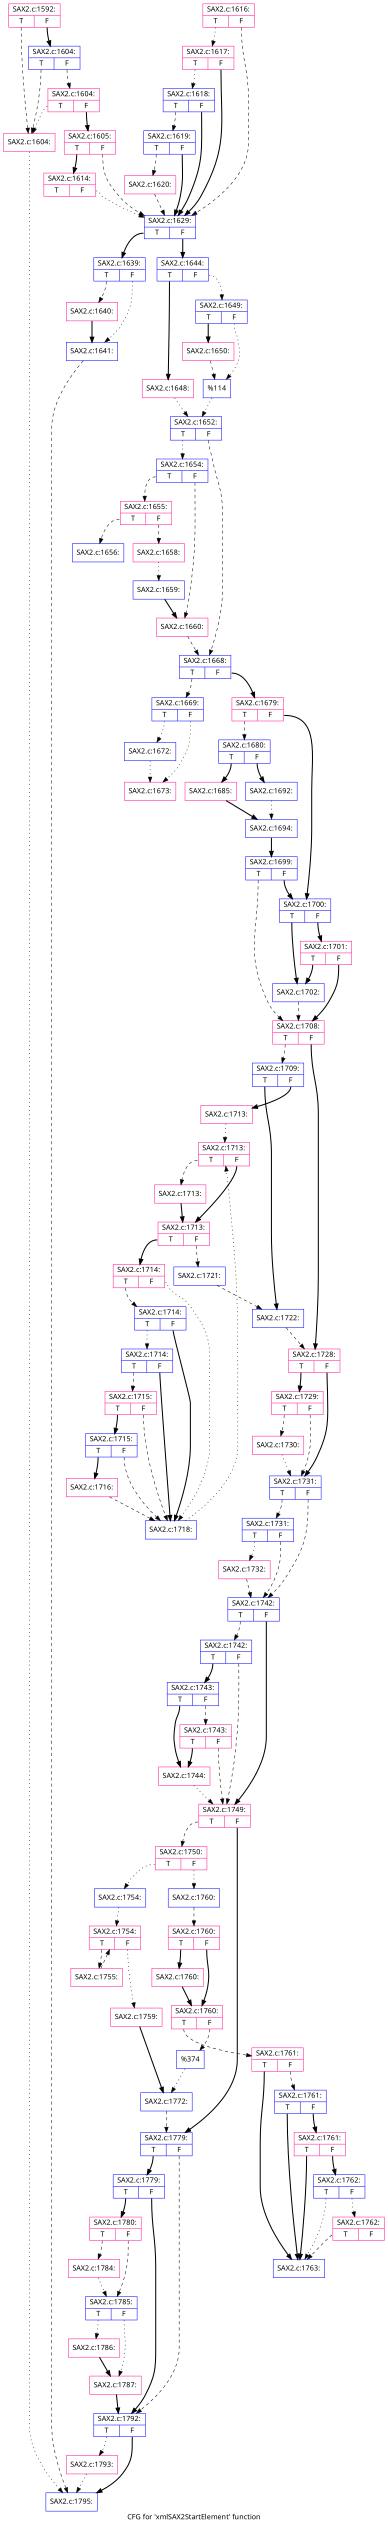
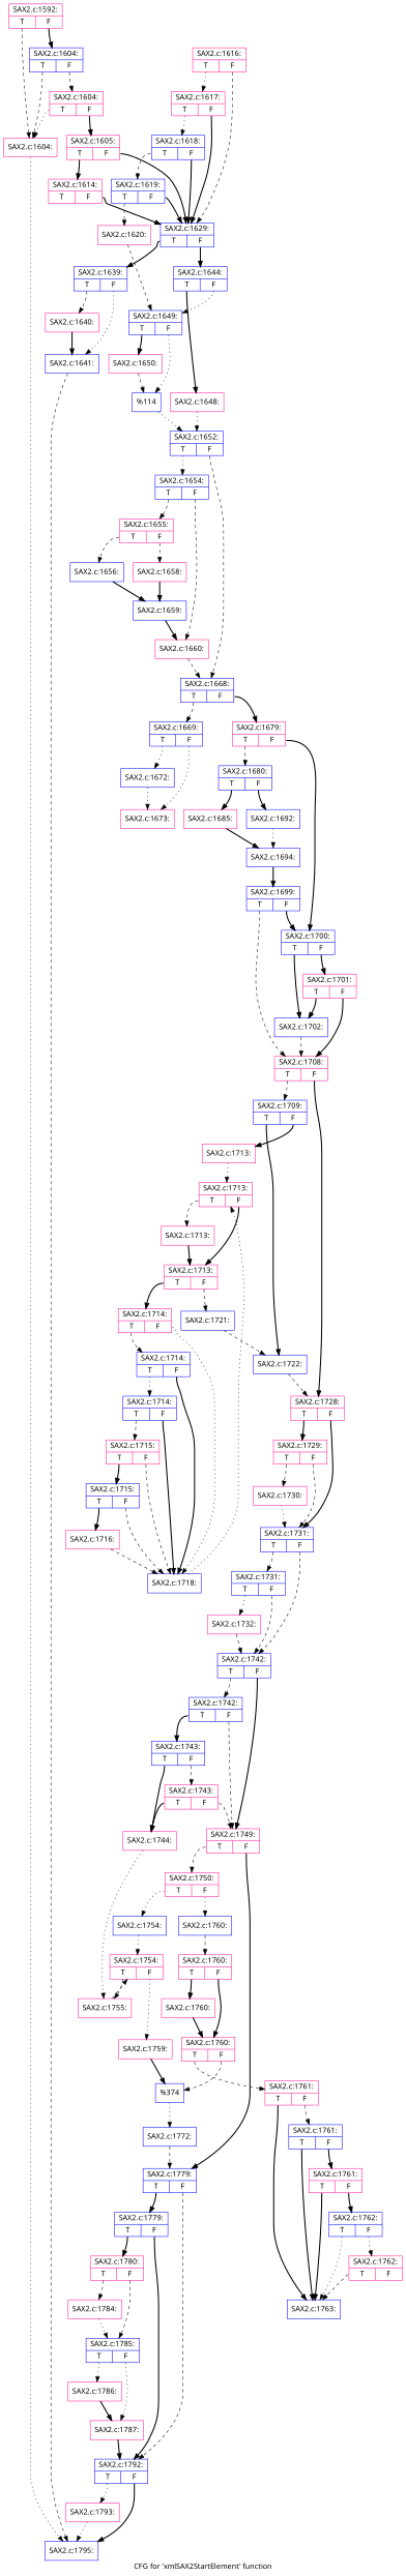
  digraph {
    fontname="Noto Sans"
    label="CFG for 'xmlSAX2StartElement' function"
    node [color=deeppink fontname="Noto Sans" shape=record]
    edge [fontname="Noto Sans" style=bold tailport=s0]
    n1 [label="{SAX2.c:1592:|{<s0>T|<s1>F}}"]
    n2 [label="{SAX2.c:1604:}"]
    n3 [color=blue label="{SAX2.c:1604:|{<s0>T|<s1>F}}"]
    n4 [color=blue label="{SAX2.c:1795:}"]
    n5 [label="{SAX2.c:1604:|{<s0>T|<s1>F}}"]
    n6 [label="{SAX2.c:1605:|{<s0>T|<s1>F}}"]
    n7 [label="{SAX2.c:1614:|{<s0>T|<s1>F}}"]
    n8 [color=blue label="{SAX2.c:1629:|{<s0>T|<s1>F}}"]
    n9 [color=blue label="{SAX2.c:1639:|{<s0>T|<s1>F}}"]
    n10 [color=blue label="{SAX2.c:1644:|{<s0>T|<s1>F}}"]
    n11 [label="{SAX2.c:1640:}"]
    n12 [color=blue label="{SAX2.c:1641:}"]
    n13 [label="{SAX2.c:1648:}"]
    n14 [color=blue label="{SAX2.c:1649:|{<s0>T|<s1>F}}"]
    n15 [label="{SAX2.c:1620:}"]
    n16 [label="{SAX2.c:1616:|{<s0>T|<s1>F}}"]
    n17 [label="{SAX2.c:1617:|{<s0>T|<s1>F}}"]
    n18 [color=blue label="{SAX2.c:1618:|{<s0>T|<s1>F}}"]
    n19 [color=blue label="{SAX2.c:1619:|{<s0>T|<s1>F}}"]
    n20 [color=blue label="{SAX2.c:1652:|{<s0>T|<s1>F}}"]
    n21 [label="{SAX2.c:1650:}"]
    n22 [color=blue label="{%114}"]
    n23 [color=blue label="{SAX2.c:1654:|{<s0>T|<s1>F}}"]
    n24 [color=blue label="{SAX2.c:1668:|{<s0>T|<s1>F}}"]
    n25 [label="{SAX2.c:1655:|{<s0>T|<s1>F}}"]
    n26 [label="{SAX2.c:1660:}"]
    n27 [color=blue label="{SAX2.c:1669:|{<s0>T|<s1>F}}"]
    n28 [label="{SAX2.c:1679:|{<s0>T|<s1>F}}"]
    n29 [color=blue label="{SAX2.c:1656:}"]
    n30 [label="{SAX2.c:1658:}"]
    n31 [color=blue label="{SAX2.c:1672:}"]
    n32 [label="{SAX2.c:1673:}"]
    n33 [color=blue label="{SAX2.c:1680:|{<s0>T|<s1>F}}"]
    n34 [color=blue label="{SAX2.c:1700:|{<s0>T|<s1>F}}"]
    n35 [color=blue label="{SAX2.c:1659:}"]
    n36 [label="{SAX2.c:1685:}"]
    n37 [color=blue label="{SAX2.c:1692:}"]
    n38 [color=blue label="{SAX2.c:1699:|{<s0>T|<s1>F}}"]
    n39 [label="{SAX2.c:1708:|{<s0>T|<s1>F}}"]
    n40 [color=blue label="{SAX2.c:1694:}"]
    n41 [color=blue label="{SAX2.c:1709:|{<s0>T|<s1>F}}"]
    n42 [label="{SAX2.c:1728:|{<s0>T|<s1>F}}"]
    n43 [color=blue label="{SAX2.c:1702:}"]
    n44 [label="{SAX2.c:1701:|{<s0>T|<s1>F}}"]
    n45 [color=blue label="{SAX2.c:1722:}"]
    n46 [label="{SAX2.c:1713:}"]
    n47 [label="{SAX2.c:1729:|{<s0>T|<s1>F}}"]
    n48 [color=blue label="{SAX2.c:1731:|{<s0>T|<s1>F}}"]
    n49 [label="{SAX2.c:1713:|{<s0>T|<s1>F}}"]
    n50 [label="{SAX2.c:1730:}"]
    n51 [color=blue label="{SAX2.c:1731:|{<s0>T|<s1>F}}"]
    n52 [color=blue label="{SAX2.c:1742:|{<s0>T|<s1>F}}"]
    n53 [label="{SAX2.c:1713:}"]
    n54 [label="{SAX2.c:1713:|{<s0>T|<s1>F}}"]
    n55 [label="{SAX2.c:1714:|{<s0>T|<s1>F}}"]
    n56 [color=blue label="{SAX2.c:1721:}"]
    n57 [color=blue label="{SAX2.c:1714:|{<s0>T|<s1>F}}"]
    n58 [color=blue label="{SAX2.c:1718:}"]
    n59 [color=blue label="{SAX2.c:1714:|{<s0>T|<s1>F}}"]
    n60 [label="{SAX2.c:1715:|{<s0>T|<s1>F}}"]
    n61 [color=blue label="{SAX2.c:1715:|{<s0>T|<s1>F}}"]
    n62 [label="{SAX2.c:1716:}"]
    n63 [label="{SAX2.c:1732:}"]
    n64 [color=blue label="{SAX2.c:1742:|{<s0>T|<s1>F}}"]
    n65 [label="{SAX2.c:1749:|{<s0>T|<s1>F}}"]
    n66 [color=blue label="{SAX2.c:1743:|{<s0>T|<s1>F}}"]
    n67 [label="{SAX2.c:1750:|{<s0>T|<s1>F}}"]
    n68 [color=blue label="{SAX2.c:1779:|{<s0>T|<s1>F}}"]
    n69 [label="{SAX2.c:1744:}"]
    n70 [label="{SAX2.c:1743:|{<s0>T|<s1>F}}"]
    n71 [color=blue label="{SAX2.c:1754:}"]
    n72 [color=blue label="{SAX2.c:1760:}"]
    n73 [color=blue label="{SAX2.c:1779:|{<s0>T|<s1>F}}"]
    n74 [color=blue label="{SAX2.c:1792:|{<s0>T|<s1>F}}"]
    n75 [label="{SAX2.c:1754:|{<s0>T|<s1>F}}"]
    n76 [label="{SAX2.c:1760:|{<s0>T|<s1>F}}"]
    n77 [label="{SAX2.c:1780:|{<s0>T|<s1>F}}"]
    n78 [label="{SAX2.c:1793:}"]
    n79 [label="{SAX2.c:1755:}"]
    n80 [label="{SAX2.c:1759:}"]
    n81 [label="{SAX2.c:1760:}"]
    n82 [label="{SAX2.c:1760:|{<s0>T|<s1>F}}"]
    n83 [color=blue label="{SAX2.c:1772:}"]
    n84 [label="{SAX2.c:1761:|{<s0>T|<s1>F}}"]
    n85 [color=blue label="{%374}"]
    n86 [color=blue label="{SAX2.c:1763:}"]
    n87 [color=blue label="{SAX2.c:1761:|{<s0>T|<s1>F}}"]
    n88 [label="{SAX2.c:1761:|{<s0>T|<s1>F}}"]
    n89 [color=blue label="{SAX2.c:1762:|{<s0>T|<s1>F}}"]
    n90 [label="{SAX2.c:1762:|{<s0>T|<s1>F}}"]
    n91 [label="{SAX2.c:1784:}"]
    n92 [color=blue label="{SAX2.c:1785:|{<s0>T|<s1>F}}"]
    n93 [label="{SAX2.c:1786:}"]
    n94 [label="{SAX2.c:1787:}"]
    n1 -> n2 [style=dashed]
    n1 -> n3 [tailport=s1]
    n2 -> n4 [style=dotted]
    n3 -> n2 [style=dashed]
    n3 -> n5 [style=dashed tailport=s1]
    n5 -> n2 [style=dotted]
    n5 -> n6 [tailport=s1]
    n6 -> n7
-   n6 -> n8 [style=dashed tailport=s1]
-   n7 -> n8 [style=dotted tailport=s1]
+   n6 -> n8 [tailport=s1]
+   n7 -> n8 [tailport=s1]
    n8 -> n9
    n8 -> n10 [tailport=s1]
    n9 -> n11 [style=dashed]
    n9 -> n12 [style=dotted tailport=s1]
    n10 -> n13
    n10 -> n14 [style=dotted tailport=s1]
    n11 -> n12
    n12 -> n4 [style=dashed]
    n13 -> n20 [style=dotted]
    n14 -> n21
    n14 -> n22 [style=dotted tailport=s1]
-   n15 -> n8 [style=dashed]
+   n15 -> n14 [style=dashed]
    n16 -> n8 [style=dashed tailport=s1]
    n16 -> n17 [style=dotted]
    n17 -> n8 [tailport=s1]
    n17 -> n18 [style=dotted]
    n18 -> n8 [tailport=s1]
    n18 -> n19 [style=dashed]
    n19 -> n8 [tailport=s1]
    n19 -> n15 [style=dashed]
    n20 -> n23 [style=dotted]
    n20 -> n24 [style=dashed tailport=s1]
    n21 -> n22 [style=dashed]
    n22 -> n20 [style=dotted]
    n23 -> n25 [style=dashed]
    n23 -> n26 [style=dashed tailport=s1]
    n24 -> n27 [style=dashed]
    n24 -> n28 [tailport=s1]
    n25 -> n29 [style=dashed]
    n25 -> n30 [style=dashed tailport=s1]
    n26 -> n24 [style=dashed]
    n27 -> n31 [style=dotted]
    n27 -> n32 [style=dotted tailport=s1]
    n28 -> n33 [style=dashed]
    n28 -> n34 [tailport=s1]
-   n30 -> n35 [style=dotted]
+   n29 -> n35
+   n30 -> n35
    n31 -> n32 [style=dotted]
    n33 -> n36
    n33 -> n37 [tailport=s1]
    n34 -> n43
    n34 -> n44 [tailport=s1]
    n35 -> n26
    n36 -> n40
    n37 -> n40 [style=dotted]
    n38 -> n34 [tailport=s1]
    n38 -> n39 [style=dashed]
    n39 -> n41 [style=dashed]
    n39 -> n42 [tailport=s1]
    n40 -> n38
    n41 -> n45
    n41 -> n46 [tailport=s1]
    n42 -> n47
    n42 -> n48 [tailport=s1]
    n43 -> n39 [style=dashed]
    n44 -> n39 [tailport=s1]
    n44 -> n43
    n45 -> n42 [style=dashed]
    n46 -> n49 [style=dotted]
    n47 -> n48 [style=dashed tailport=s1]
    n47 -> n50 [style=dashed]
    n48 -> n51 [style=dashed]
    n48 -> n52 [style=dashed tailport=s1]
    n49 -> n53 [style=dashed]
    n49 -> n54 [tailport=s1]
    n50 -> n48 [style=dotted]
    n51 -> n52 [style=dashed tailport=s1]
    n51 -> n63 [style=dotted]
    n52 -> n64 [style=dashed]
    n52 -> n65 [tailport=s1]
    n53 -> n54
    n54 -> n55
    n54 -> n56 [style=dashed tailport=s1]
    n55 -> n57 [style=dashed]
    n55 -> n58 [style=dotted tailport=s1]
    n56 -> n45 [style=dashed]
    n57 -> n58 [tailport=s1]
    n57 -> n59 [style=dotted]
    n58 -> n49 [style=dotted]
    n59 -> n58 [tailport=s1]
    n59 -> n60 [style=dashed]
    n60 -> n58 [style=dashed tailport=s1]
    n60 -> n61
    n61 -> n58 [style=dashed tailport=s1]
    n61 -> n62
    n62 -> n58 [style=dashed]
    n63 -> n52 [style=dashed]
    n64 -> n65 [style=dashed tailport=s1]
    n64 -> n66
    n65 -> n67 [style=dashed]
    n65 -> n68 [tailport=s1]
    n66 -> n69
    n66 -> n70 [style=dashed tailport=s1]
    n67 -> n71 [style=dotted]
    n67 -> n72 [style=dotted tailport=s1]
    n68 -> n73
    n68 -> n74 [style=dashed tailport=s1]
-   n69 -> n65 [style=dotted]
+   n69 -> n79 [style=dotted]
    n70 -> n65 [style=dashed tailport=s1]
    n70 -> n69
    n71 -> n75 [style=dotted]
    n72 -> n76 [style=dashed]
    n73 -> n74 [tailport=s1]
    n73 -> n77
    n74 -> n4 [tailport=s1]
    n74 -> n78 [style=dotted]
    n75 -> n79 [style=dashed]
    n75 -> n80 [style=dotted tailport=s1]
    n76 -> n81
    n76 -> n82 [tailport=s1]
    n77 -> n91 [style=dashed]
    n77 -> n92 [style=dashed tailport=s1]
    n78 -> n4 [style=dotted]
    n79 -> n75 [style=dashed]
-   n80 -> n83
+   n80 -> n85
    n81 -> n82
    n82 -> n84 [style=dashed]
    n82 -> n85 [style=dashed tailport=s1]
    n83 -> n68 [style=dashed]
    n84 -> n86
    n84 -> n87 [style=dashed tailport=s1]
    n85 -> n83 [style=dotted]
    n87 -> n86
    n87 -> n88 [tailport=s1]
    n88 -> n86
    n88 -> n89 [tailport=s1]
    n89 -> n86 [style=dotted]
    n89 -> n90 [style=dotted tailport=s1]
    n90 -> n86 [style=dashed]
    n91 -> n92 [style=dotted]
    n92 -> n93 [style=dotted]
    n92 -> n94 [style=dotted tailport=s1]
    n93 -> n94
    n94 -> n74
  }
